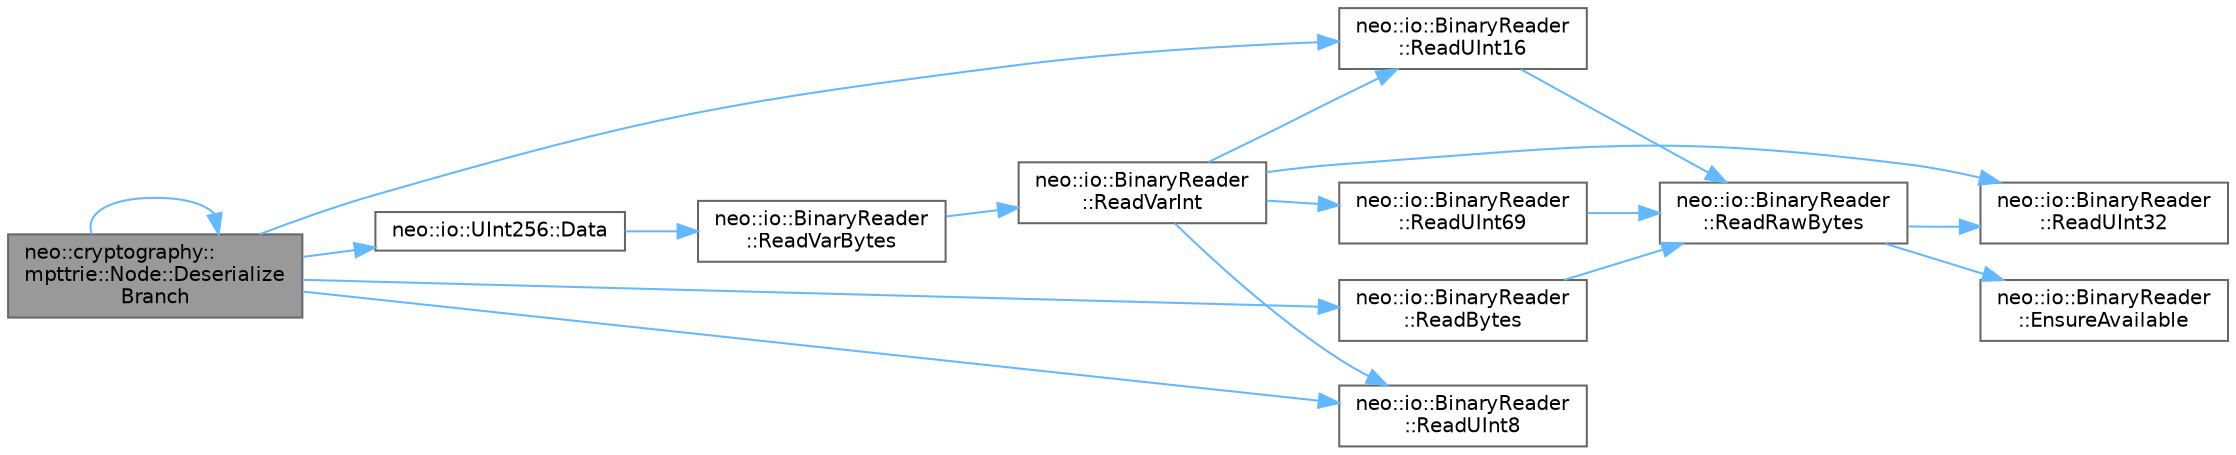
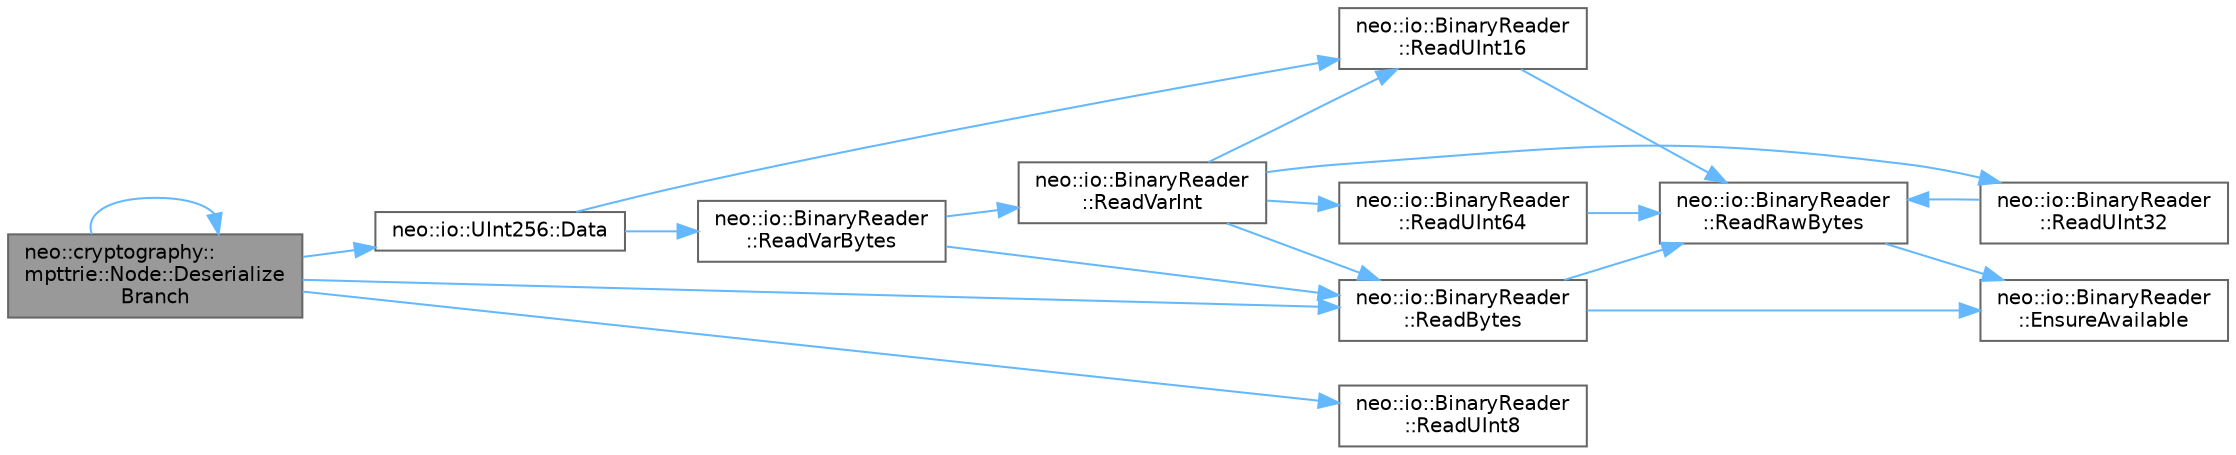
  digraph {
    rankdir=LR
    node [color=grey40 fillcolor=white fontname=Helvetica fontsize=10 shape=box style=filled]
    edge [color=steelblue1 fontname=Helvetica fontsize=10 labelfontname=Helvetica labelfontsize=10 style=solid]
    n1 [color=gray40 fillcolor=grey60 fontcolor=black height=0.2 label="neo::cryptography::\lmpttrie::Node::Deserialize\lBranch" width=0.4]
    n2 [height=0.2 label="neo::io::UInt256::Data" width=0.4]
    n3 [height=0.2 label="neo::io::BinaryReader\l::ReadBytes" width=0.4]
    n4 [height=0.2 label="neo::io::BinaryReader\l::ReadUInt16" width=0.4]
    n5 [height=0.2 label="neo::io::BinaryReader\l::ReadUInt8" width=0.4]
    n6 [height=0.2 label="neo::io::BinaryReader\l::ReadVarBytes" width=0.4]
    n7 [height=0.2 label="neo::io::BinaryReader\l::EnsureAvailable" width=0.4]
    n8 [height=0.2 label="neo::io::BinaryReader\l::ReadRawBytes" width=0.4]
    n9 [height=0.2 label="neo::io::BinaryReader\l::ReadVarInt" width=0.4]
    n10 [height=0.2 label="neo::io::BinaryReader\l::ReadUInt32" width=0.4]
-   n11 [height=0.2 label="neo::io::BinaryReader\l::ReadUInt69" width=0.4]
+   n11 [height=0.2 label="neo::io::BinaryReader\l::ReadUInt64" width=0.4]
    n1 -> n1
    n1 -> n2
    n1 -> n3
-   n1 -> n4
+   n2 -> n4
    n1 -> n5
    n2 -> n6
+   n3 -> n7
    n3 -> n8
    n4 -> n8
+   n6 -> n3
    n6 -> n9
    n8 -> n7
    n9 -> n4
-   n9 -> n5
+   n9 -> n3
    n9 -> n10
    n9 -> n11
-   n8 -> n10
+   n10 -> n8
    n11 -> n8
  }
